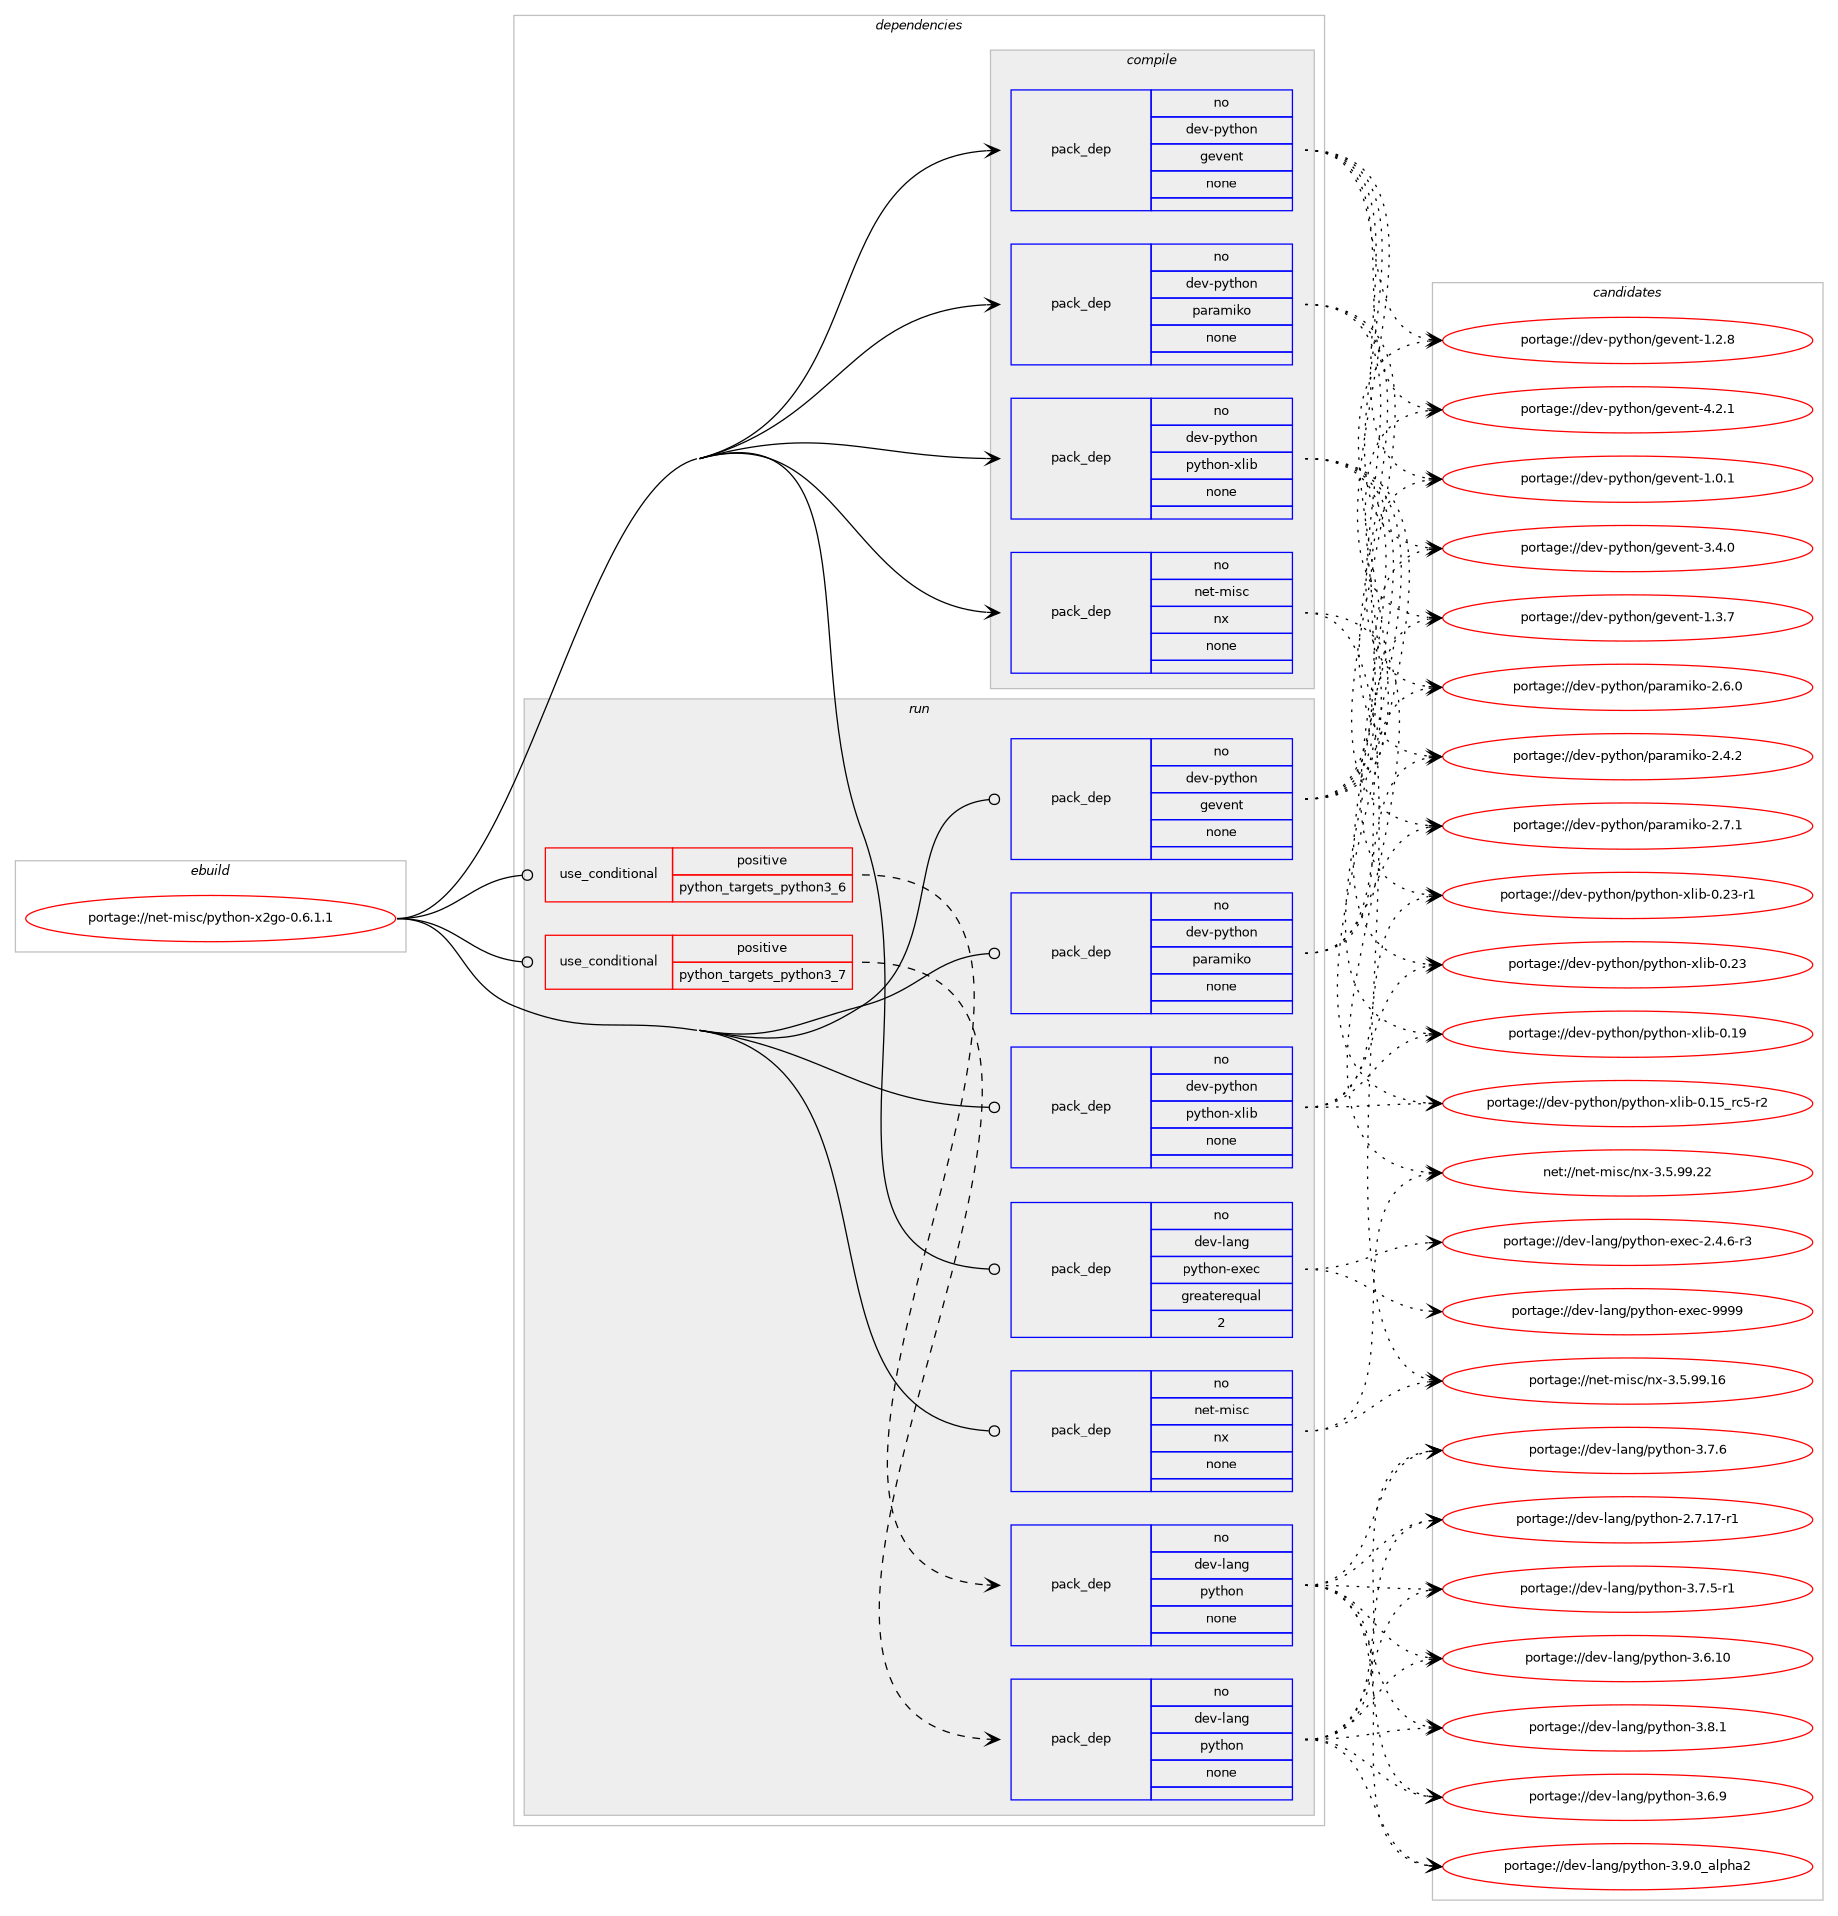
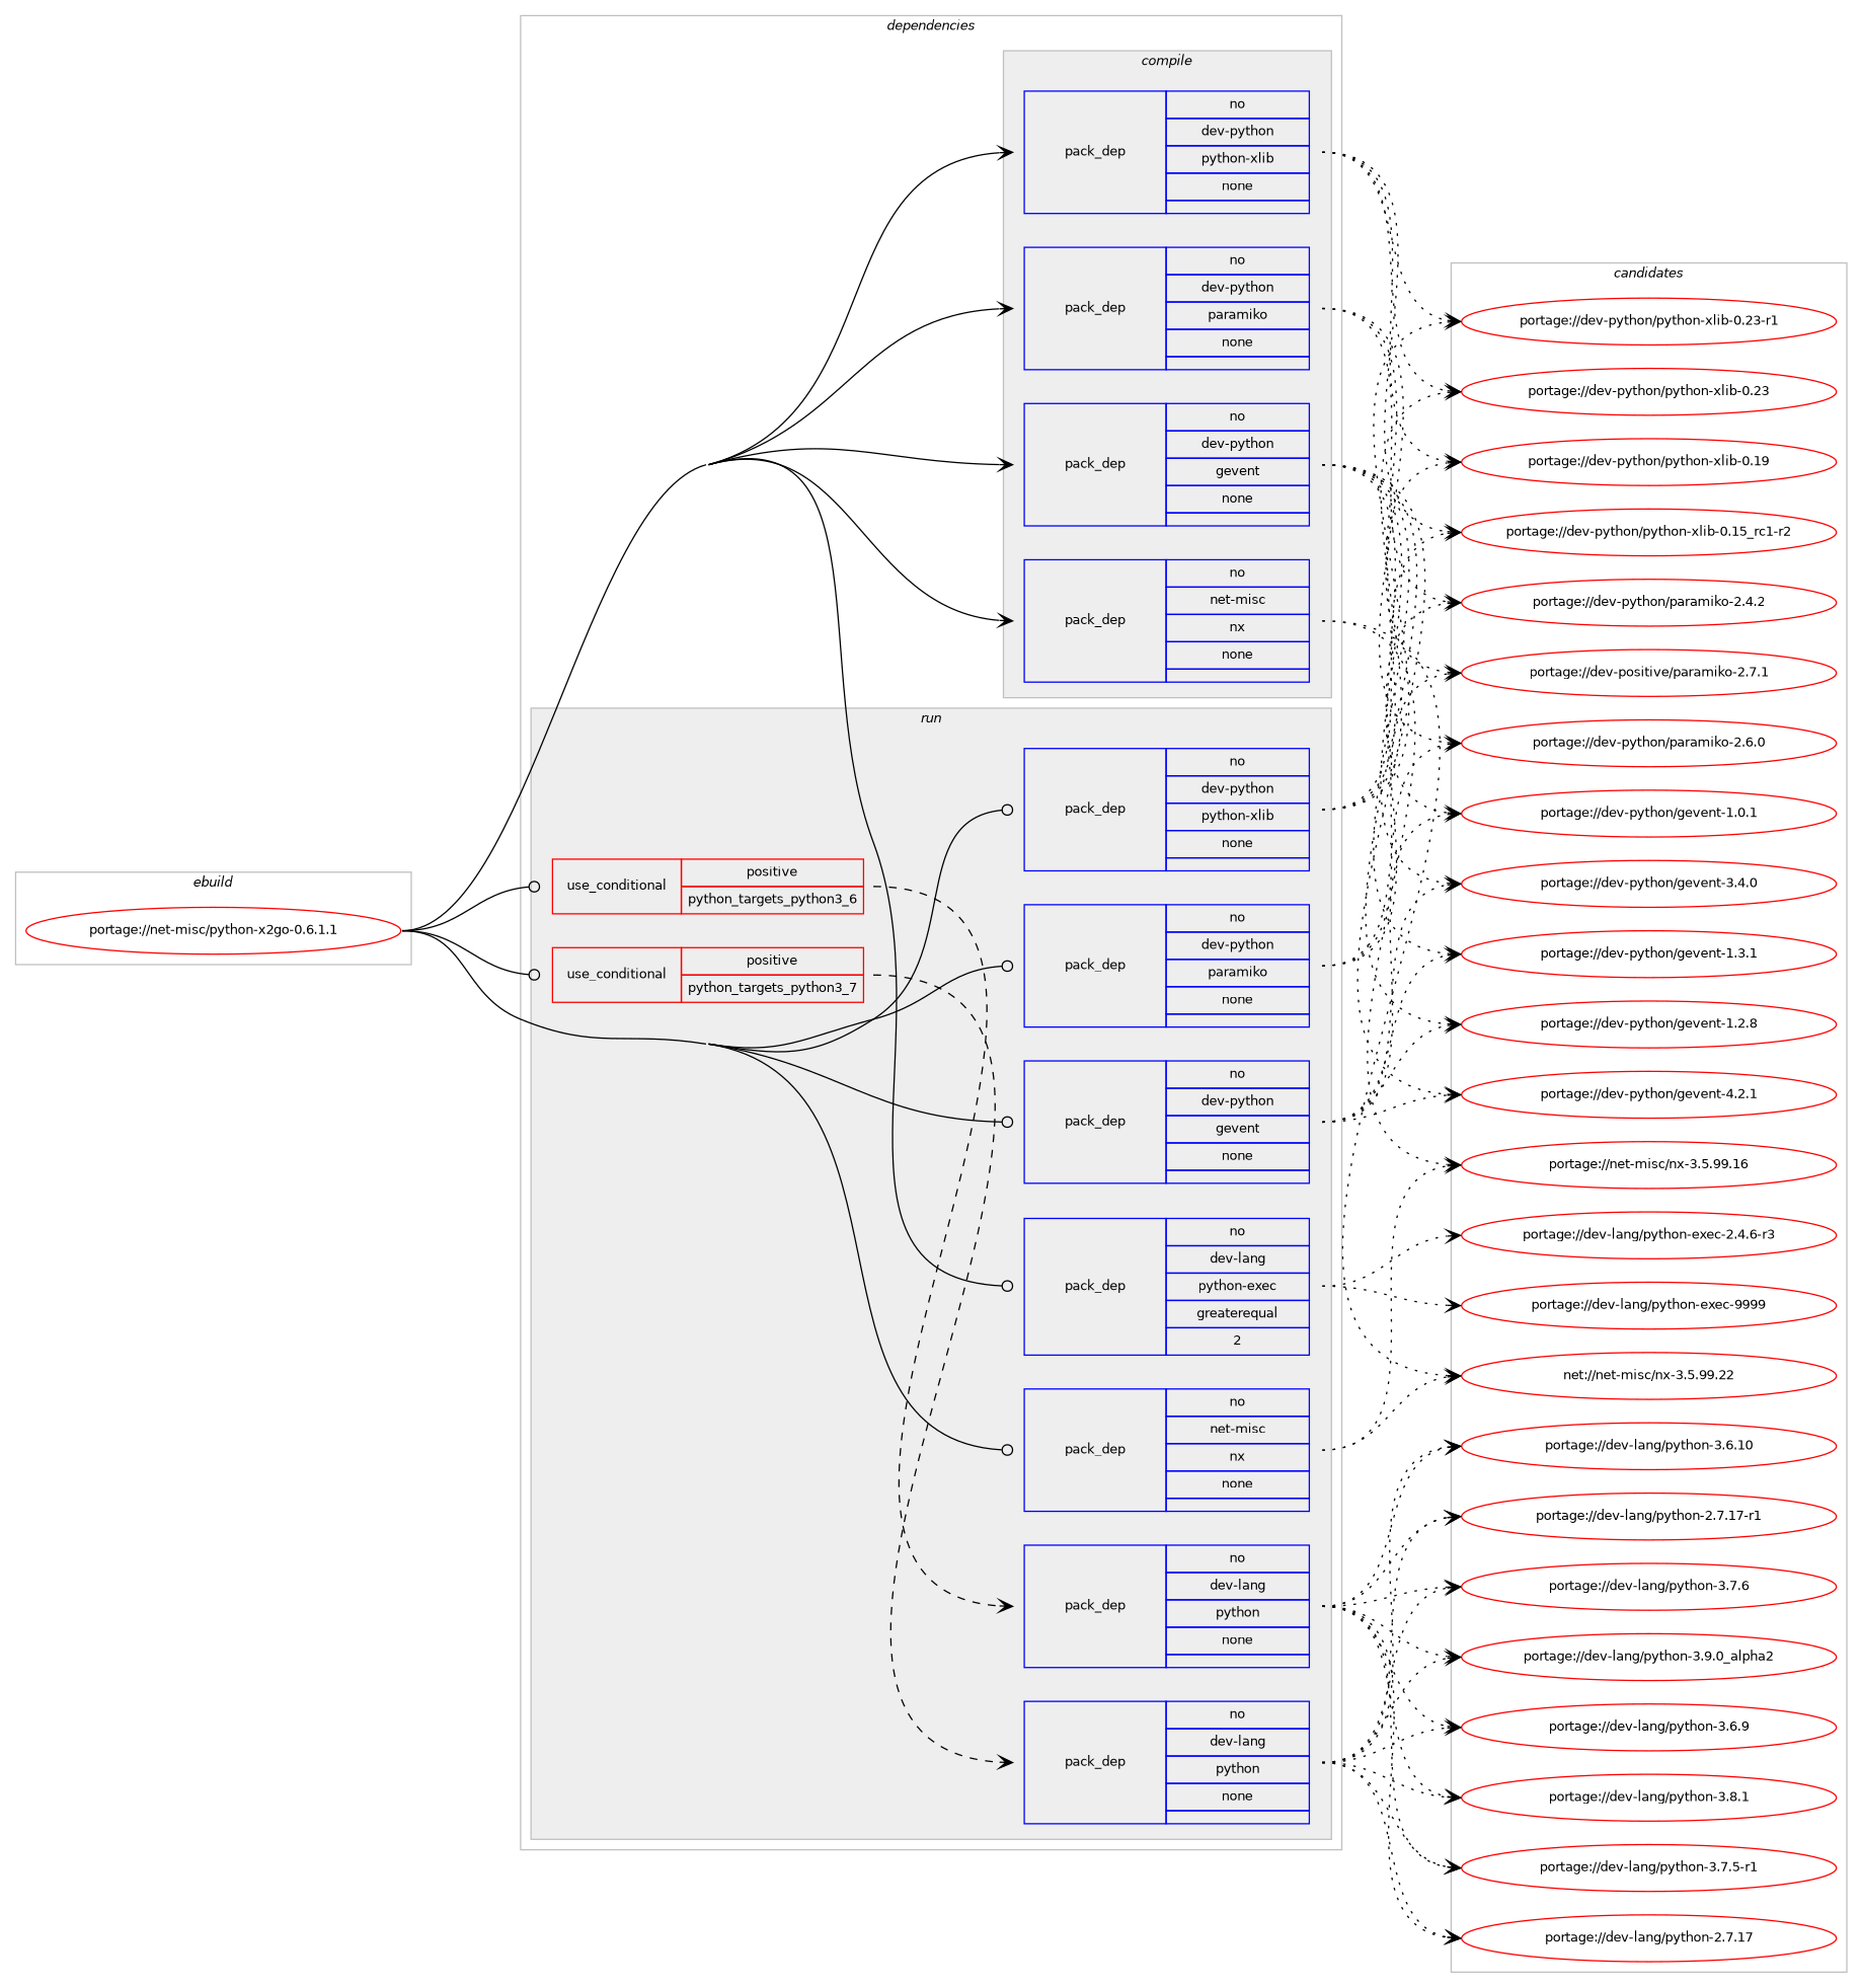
  digraph {
    compound=true
    concentrate=true
    fontname=Helvetica
    fontsize=10
    newrank=true
    rankdir=LR
    ranksep=1.5
    node [color=red fontname=Helvetica fontsize=10]
    edge [arrowhead=vee headport=w style=dotted tailport=e weight=100]
    n1 [label="portage://net-misc/python-x2go-0.6.1.1" width=4]
    n2 [color=blue label=<<TABLE BORDER="0" CELLBORDER="1" CELLSPACING="0" CELLPADDING="4" WIDTH="220"><TR><TD ROWSPAN="6" CELLPADDING="30">pack_dep</TD></TR><TR><TD WIDTH="110">no</TD></TR><TR><TD>dev-python</TD></TR><TR><TD>gevent</TD></TR><TR><TD>none</TD></TR><TR><TD></TD></TR></TABLE>> shape=none]
    n3 [color=blue label=<<TABLE BORDER="0" CELLBORDER="1" CELLSPACING="0" CELLPADDING="4" WIDTH="220"><TR><TD ROWSPAN="6" CELLPADDING="30">pack_dep</TD></TR><TR><TD WIDTH="110">no</TD></TR><TR><TD>dev-python</TD></TR><TR><TD>paramiko</TD></TR><TR><TD>none</TD></TR><TR><TD></TD></TR></TABLE>> shape=none]
    n4 [color=blue label=<<TABLE BORDER="0" CELLBORDER="1" CELLSPACING="0" CELLPADDING="4" WIDTH="220"><TR><TD ROWSPAN="6" CELLPADDING="30">pack_dep</TD></TR><TR><TD WIDTH="110">no</TD></TR><TR><TD>dev-python</TD></TR><TR><TD>python-xlib</TD></TR><TR><TD>none</TD></TR><TR><TD></TD></TR></TABLE>> shape=none]
    n5 [color=blue label=<<TABLE BORDER="0" CELLBORDER="1" CELLSPACING="0" CELLPADDING="4" WIDTH="220"><TR><TD ROWSPAN="6" CELLPADDING="30">pack_dep</TD></TR><TR><TD WIDTH="110">no</TD></TR><TR><TD>net-misc</TD></TR><TR><TD>nx</TD></TR><TR><TD>none</TD></TR><TR><TD></TD></TR></TABLE>> shape=none]
    n6 [color=blue label=<<TABLE BORDER="0" CELLBORDER="1" CELLSPACING="0" CELLPADDING="4" WIDTH="220"><TR><TD ROWSPAN="6" CELLPADDING="30">pack_dep</TD></TR><TR><TD WIDTH="110">no</TD></TR><TR><TD>dev-lang</TD></TR><TR><TD>python-exec</TD></TR><TR><TD>greaterequal</TD></TR><TR><TD>2</TD></TR></TABLE>> shape=none]
    n7 [color=blue label=<<TABLE BORDER="0" CELLBORDER="1" CELLSPACING="0" CELLPADDING="4" WIDTH="220"><TR><TD ROWSPAN="6" CELLPADDING="30">pack_dep</TD></TR><TR><TD WIDTH="110">no</TD></TR><TR><TD>dev-lang</TD></TR><TR><TD>python</TD></TR><TR><TD>none</TD></TR><TR><TD></TD></TR></TABLE>> shape=none]
    n8 [label=<<TABLE BORDER="0" CELLBORDER="1" CELLSPACING="0" CELLPADDING="4"><TR><TD ROWSPAN="3" CELLPADDING="10">use_conditional</TD></TR><TR><TD>positive</TD></TR><TR><TD>python_targets_python3_6</TD></TR></TABLE>> shape=none]
    n9 [color=blue label=<<TABLE BORDER="0" CELLBORDER="1" CELLSPACING="0" CELLPADDING="4" WIDTH="220"><TR><TD ROWSPAN="6" CELLPADDING="30">pack_dep</TD></TR><TR><TD WIDTH="110">no</TD></TR><TR><TD>dev-lang</TD></TR><TR><TD>python</TD></TR><TR><TD>none</TD></TR><TR><TD></TD></TR></TABLE>> shape=none]
    n10 [label=<<TABLE BORDER="0" CELLBORDER="1" CELLSPACING="0" CELLPADDING="4"><TR><TD ROWSPAN="3" CELLPADDING="10">use_conditional</TD></TR><TR><TD>positive</TD></TR><TR><TD>python_targets_python3_7</TD></TR></TABLE>> shape=none]
    n11 [color=blue label=<<TABLE BORDER="0" CELLBORDER="1" CELLSPACING="0" CELLPADDING="4" WIDTH="220"><TR><TD ROWSPAN="6" CELLPADDING="30">pack_dep</TD></TR><TR><TD WIDTH="110">no</TD></TR><TR><TD>dev-python</TD></TR><TR><TD>gevent</TD></TR><TR><TD>none</TD></TR><TR><TD></TD></TR></TABLE>> shape=none]
    n12 [color=blue label=<<TABLE BORDER="0" CELLBORDER="1" CELLSPACING="0" CELLPADDING="4" WIDTH="220"><TR><TD ROWSPAN="6" CELLPADDING="30">pack_dep</TD></TR><TR><TD WIDTH="110">no</TD></TR><TR><TD>dev-python</TD></TR><TR><TD>paramiko</TD></TR><TR><TD>none</TD></TR><TR><TD></TD></TR></TABLE>> shape=none]
    n13 [color=blue label=<<TABLE BORDER="0" CELLBORDER="1" CELLSPACING="0" CELLPADDING="4" WIDTH="220"><TR><TD ROWSPAN="6" CELLPADDING="30">pack_dep</TD></TR><TR><TD WIDTH="110">no</TD></TR><TR><TD>dev-python</TD></TR><TR><TD>python-xlib</TD></TR><TR><TD>none</TD></TR><TR><TD></TD></TR></TABLE>> shape=none]
    n14 [color=blue label=<<TABLE BORDER="0" CELLBORDER="1" CELLSPACING="0" CELLPADDING="4" WIDTH="220"><TR><TD ROWSPAN="6" CELLPADDING="30">pack_dep</TD></TR><TR><TD WIDTH="110">no</TD></TR><TR><TD>net-misc</TD></TR><TR><TD>nx</TD></TR><TR><TD>none</TD></TR><TR><TD></TD></TR></TABLE>> shape=none]
    n15 [label="portage://dev-python/gevent-3.4.0" width=4]
-   n16 [label="portage://dev-python/gevent-1.3.7" width=4]
+   n16 [label="portage://dev-python/gevent-1.3.1" width=4]
    n17 [label="portage://dev-python/gevent-1.2.8" width=4]
    n18 [label="portage://dev-python/gevent-4.2.1" width=4]
    n19 [label="portage://dev-python/gevent-1.0.1" width=4]
-   n20 [label="portage://dev-python/paramiko-2.7.1" width=4]
+   n20 [label="portage://dev-positive/paramiko-2.7.1" width=4]
    n21 [label="portage://dev-python/paramiko-2.6.0" width=4]
    n22 [label="portage://dev-python/paramiko-2.4.2" width=4]
    n23 [label="portage://dev-python/python-xlib-0.23-r1" width=4]
    n24 [label="portage://dev-python/python-xlib-0.23" width=4]
    n25 [label="portage://dev-python/python-xlib-0.19" width=4]
-   n26 [label="portage://dev-python/python-xlib-0.15_rc5-r2" width=4]
+   n26 [label="portage://dev-python/python-xlib-0.15_rc1-r2" width=4]
    n27 [label="net://net-misc/nx-3.5.99.22" width=4]
    n28 [label="portage://net-misc/nx-3.5.99.16" width=4]
    n29 [label="portage://dev-lang/python-3.9.0_alpha2" width=4]
    n30 [label="portage://dev-lang/python-3.8.1" width=4]
    n31 [label="portage://dev-lang/python-3.7.6" width=4]
    n32 [label="portage://dev-lang/python-3.7.5-r1" width=4]
    n33 [label="portage://dev-lang/python-3.6.9" width=4]
    n34 [label="portage://dev-lang/python-3.6.10" width=4]
    n35 [label="portage://dev-lang/python-2.7.17-r1" width=4]
+   n36 [label="portage://dev-lang/python-2.7.17" width=4]
    n37 [label="portage://dev-lang/python-exec-9999" width=4]
    n38 [label="portage://dev-lang/python-exec-2.4.6-r3" width=4]
    subgraph cluster_1 {
      color=gray
      label=<<i>ebuild</i>>
      rank=same
      n1
    }
    subgraph cluster_2 {
      color=gray
      label=<<i>dependencies</i>>
      subgraph cluster_3 {
        color=gray
        fillcolor="#eeeeee"
        label=<<i>compile</i>>
        style=filled
        subgraph sub_4 {
          color=gray
          fillcolor="#eeeeee"
          label=<<i>compile</i>>
          style=filled
          n2
        }
        subgraph sub_5 {
          color=gray
          fillcolor="#eeeeee"
          label=<<i>compile</i>>
          style=filled
          n3
        }
        subgraph sub_6 {
          color=gray
          fillcolor="#eeeeee"
          label=<<i>compile</i>>
          style=filled
          n4
        }
        subgraph sub_7 {
          color=gray
          fillcolor="#eeeeee"
          label=<<i>compile</i>>
          style=filled
          n5
        }
      }
      subgraph cluster_8 {
        color=gray
        fillcolor="#eeeeee"
        label=<<i>compile and run</i>>
        style=filled
      }
      subgraph cluster_9 {
        color=gray
        fillcolor="#eeeeee"
        label=<<i>run</i>>
        style=filled
        subgraph sub_10 {
          color=gray
          fillcolor="#eeeeee"
          label=<<i>run</i>>
          style=filled
          n6
        }
        subgraph sub_11 {
          color=gray
          fillcolor="#eeeeee"
          label=<<i>run</i>>
          style=filled
          n8
          subgraph sub_12 {
            color=gray
            fillcolor="#eeeeee"
            label=<<i>run</i>>
            style=filled
            n7
          }
        }
        subgraph sub_13 {
          color=gray
          fillcolor="#eeeeee"
          label=<<i>run</i>>
          style=filled
          n10
          subgraph sub_14 {
            color=gray
            fillcolor="#eeeeee"
            label=<<i>run</i>>
            style=filled
            n9
          }
        }
        subgraph sub_15 {
          color=gray
          fillcolor="#eeeeee"
          label=<<i>run</i>>
          style=filled
          n11
        }
        subgraph sub_16 {
          color=gray
          fillcolor="#eeeeee"
          label=<<i>run</i>>
          style=filled
          n12
        }
        subgraph sub_17 {
          color=gray
          fillcolor="#eeeeee"
          label=<<i>run</i>>
          style=filled
          n13
        }
        subgraph sub_18 {
          color=gray
          fillcolor="#eeeeee"
          label=<<i>run</i>>
          style=filled
          n14
        }
      }
    }
    subgraph cluster_19 {
      color=gray
      label=<<i>candidates</i>>
      rank=same
      subgraph sub_20 {
        color=black
        label=<<i>candidates</i>>
        nodesep=1
        rank=same
        n15
        n16
        n17
        n18
        n19
      }
      subgraph sub_21 {
        color=black
        label=<<i>candidates</i>>
        nodesep=1
        rank=same
        n20
        n21
        n22
      }
      subgraph sub_22 {
        color=black
        label=<<i>candidates</i>>
        nodesep=1
        rank=same
        n23
        n24
        n25
        n26
      }
      subgraph sub_23 {
        color=black
        label=<<i>candidates</i>>
        nodesep=1
        rank=same
        n27
        n28
      }
      subgraph sub_24 {
        color=black
        label=<<i>candidates</i>>
        nodesep=1
        rank=same
        n29
        n30
        n31
        n32
        n33
        n34
        n35
+       n36
      }
      subgraph sub_25 {
        color=black
        label=<<i>candidates</i>>
        nodesep=1
        rank=same
        n29
        n30
        n31
        n32
        n33
        n34
        n35
+       n36
      }
      subgraph sub_26 {
        color=black
        label=<<i>candidates</i>>
        nodesep=1
        rank=same
        n37
        n38
      }
      subgraph sub_27 {
        color=black
        label=<<i>candidates</i>>
        nodesep=1
        rank=same
        n15
        n16
        n17
        n18
        n19
      }
      subgraph sub_28 {
        color=black
        label=<<i>candidates</i>>
        nodesep=1
        rank=same
        n20
        n21
        n22
      }
      subgraph sub_29 {
        color=black
        label=<<i>candidates</i>>
        nodesep=1
        rank=same
        n23
        n24
        n25
        n26
      }
      subgraph sub_30 {
        color=black
        label=<<i>candidates</i>>
        nodesep=1
        rank=same
        n27
        n28
      }
    }
    n1 -> n2 [style=solid weight=20]
    n1 -> n3 [style=solid weight=20]
    n1 -> n4 [style=solid weight=20]
    n1 -> n5 [style=solid weight=20]
    n1 -> n6 [arrowhead=odot style=solid weight=20]
    n1 -> n8 [arrowhead=odot style=solid weight=20]
    n1 -> n10 [arrowhead=odot style=solid weight=20]
    n1 -> n11 [arrowhead=odot style=solid weight=20]
    n1 -> n12 [arrowhead=odot style=solid weight=20]
    n1 -> n13 [arrowhead=odot style=solid weight=20]
    n1 -> n14 [arrowhead=odot style=solid weight=20]
    n2 -> n15
    n2 -> n16
    n2 -> n17
    n2 -> n18
    n2 -> n19
    n3 -> n20
    n3 -> n21
    n3 -> n22
    n4 -> n23
    n4 -> n24
    n4 -> n25
    n4 -> n26
    n5 -> n27
    n5 -> n28
    n6 -> n37
    n6 -> n38
    n7 -> n29
    n7 -> n30
    n7 -> n31
    n7 -> n32
    n7 -> n33
    n7 -> n34
    n7 -> n35
+   n7 -> n36
    n8 -> n7 [style=dashed weight=20]
    n9 -> n29
    n9 -> n30
    n9 -> n31
    n9 -> n32
    n9 -> n33
    n9 -> n34
    n9 -> n35
+   n9 -> n36
    n10 -> n9 [style=dashed weight=20]
    n11 -> n15
    n11 -> n16
    n11 -> n17
    n11 -> n18
    n11 -> n19
    n12 -> n20
    n12 -> n21
    n12 -> n22
    n13 -> n23
    n13 -> n24
    n13 -> n25
    n13 -> n26
    n14 -> n27
    n14 -> n28
  }
